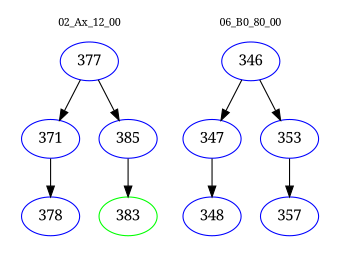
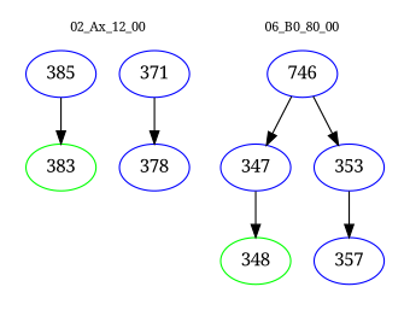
  digraph {
    fontname="Noto Serif"
    node [color=blue fontname="Noto Serif"]
    edge [color=black fontname="Noto Serif"]
-   n1 [label=377]
    n2 [label=371]
    n3 [label=385]
    n4 [label=378]
    n5 [color=green label=383]
-   n6 [label=346]
+   n6 [label=746]
    n7 [label=347]
    n8 [label=353]
-   n9 [label=348]
+   n9 [color=green label=348]
    n10 [label=357]
    subgraph cluster_1 {
      color=white
      fontsize=10
      label="02_Ax_12_00"
-     n1
      n2
      n3
      n4
      n5
    }
    subgraph cluster_2 {
      color=white
      fontsize=10
      label="06_B0_80_00"
      n6
      n7
      n8
      n9
      n10
    }
-   n1 -> n2
-   n1 -> n3
    n2 -> n4
    n3 -> n5
    n6 -> n7
    n6 -> n8
    n7 -> n9
    n8 -> n10
  }
